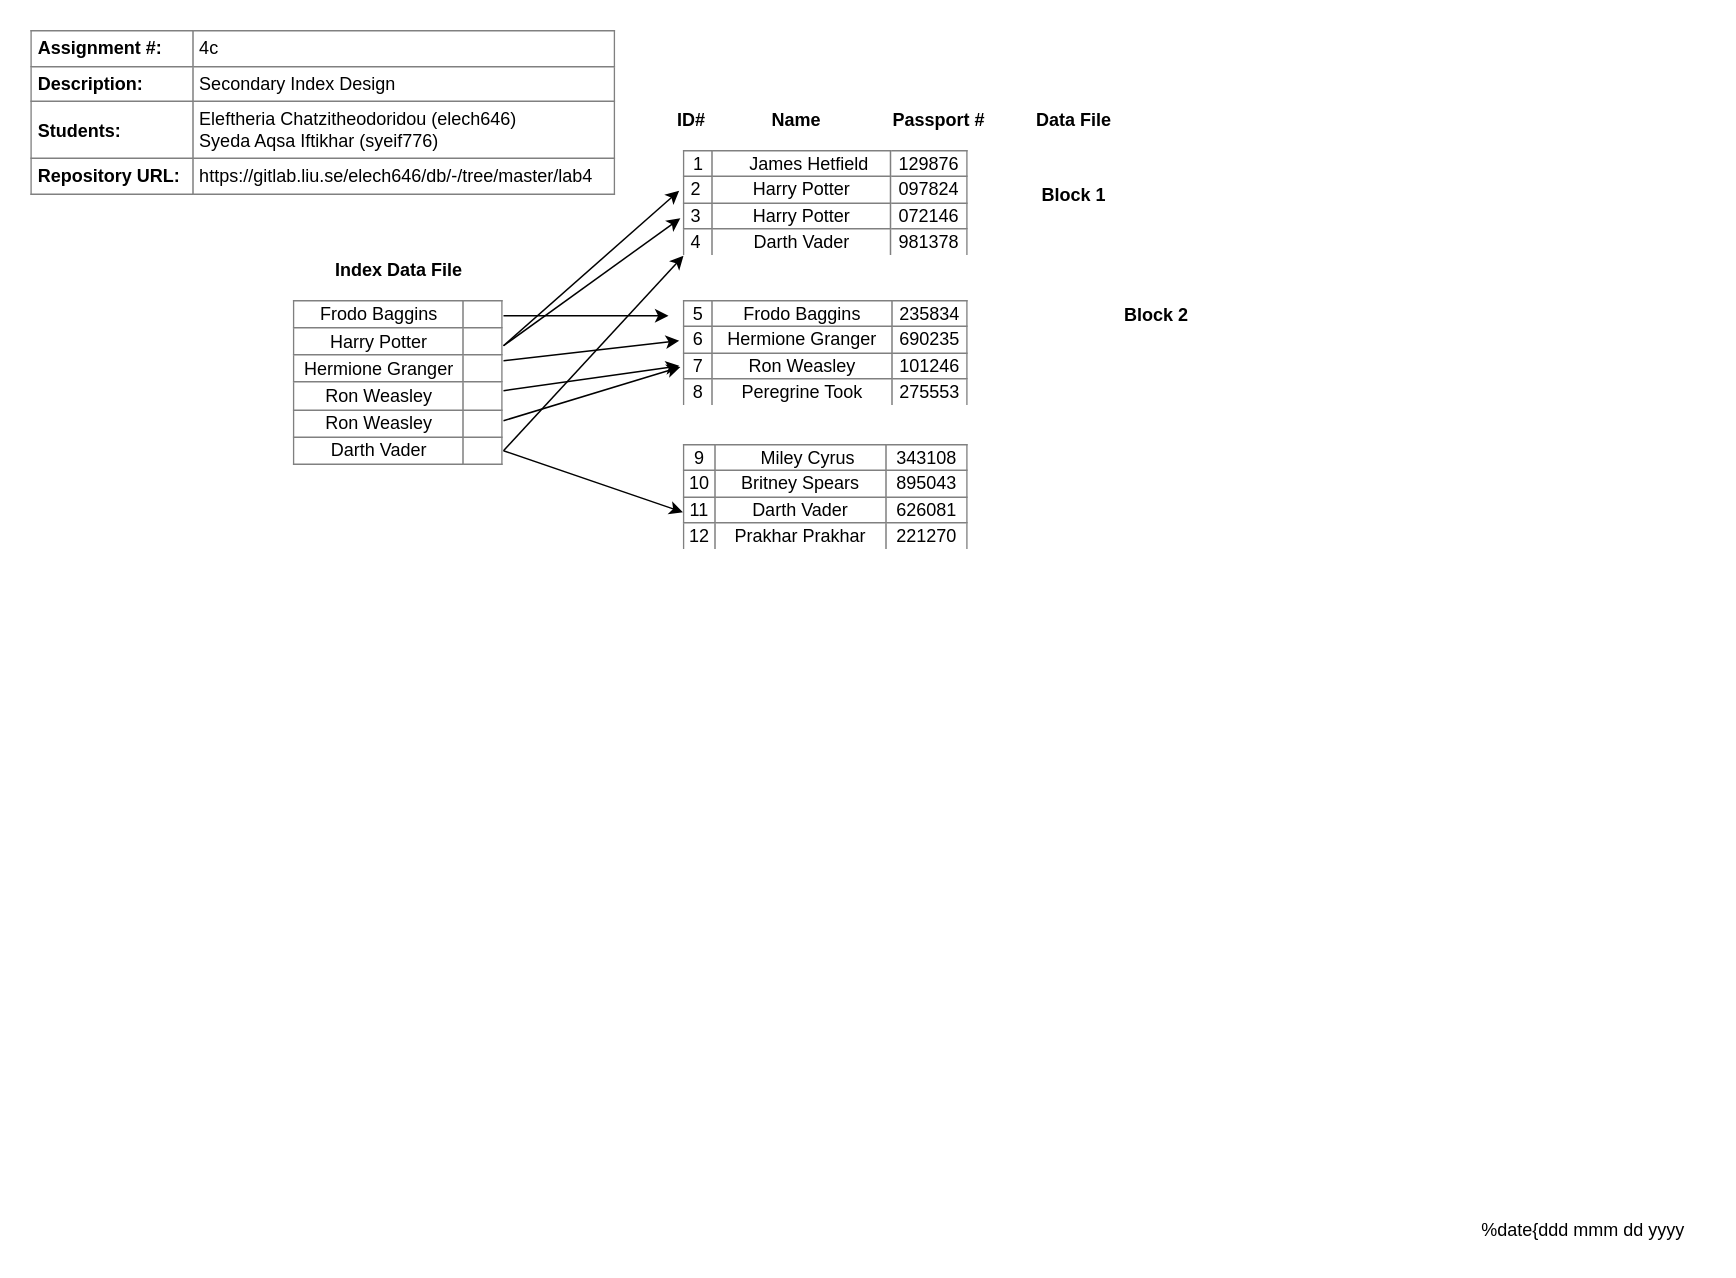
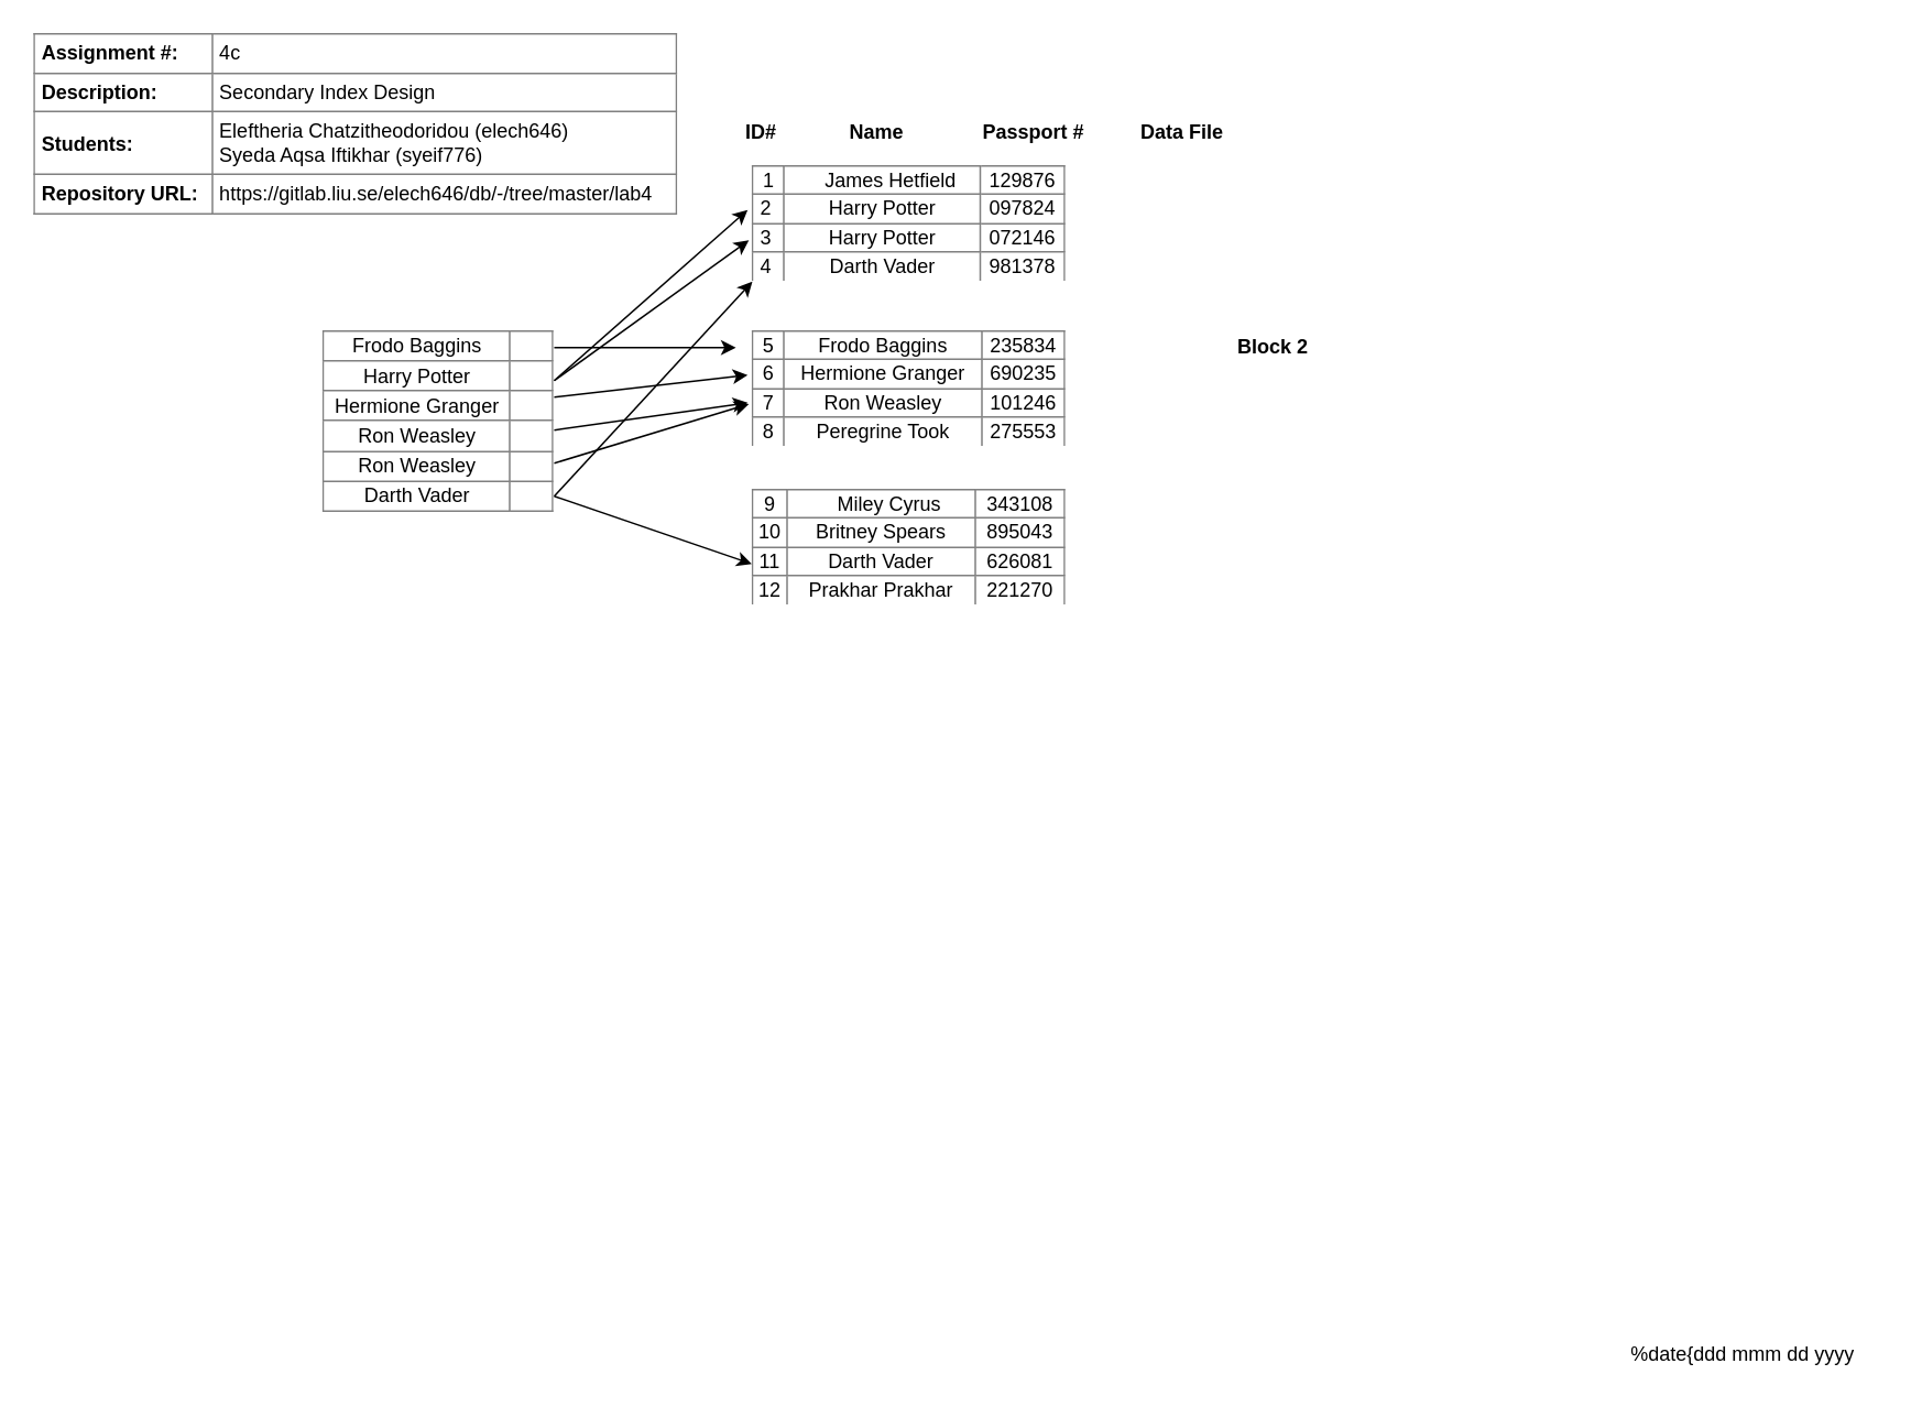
  <mxCell id="0" />
  <mxCell id="1" parent="0" />
  <mxCell id="2" value="%date{ddd mmm dd yyyy HH:MM:ss}%" style="text;html=1;align=center;verticalAlign=middle;whiteSpace=wrap;overflow=hidden;movable=0;resizable=0;rotatable=0;deletable=0;editable=0;connectable=0;" parent="1" vertex="1"><mxGeometry x="975" y="810" width="160" height="20" as="geometry" /></mxCell>
  <mxCell id="3" value="&lt;table border=&quot;1&quot; width=&quot;100%&quot; cellpadding=&quot;4&quot; style=&quot;width: 100% ; height: 100% ; border-collapse: collapse&quot;&gt;&lt;tbody&gt;&lt;tr&gt;&lt;th&gt;Assignment #:&lt;/th&gt;&lt;td&gt;4c&lt;br&gt;&lt;/td&gt;&lt;/tr&gt;&lt;tr&gt;&lt;td&gt;&lt;b&gt;Description:&lt;/b&gt;&lt;/td&gt;&lt;td&gt;Secondary Index Design&lt;/td&gt;&lt;/tr&gt;&lt;tr&gt;&lt;td&gt;&lt;b&gt;Students:&lt;/b&gt;&lt;/td&gt;&lt;td&gt;Eleftheria Chatzitheodoridou (elech646)&amp;nbsp;&lt;br&gt;Syeda Aqsa Iftikhar (syeif776)&lt;/td&gt;&lt;/tr&gt;&lt;tr&gt;&lt;td&gt;&lt;b&gt;Repository URL:&lt;/b&gt;&lt;/td&gt;&lt;td&gt;https://gitlab.liu.se/elech646/db/-/tree/master/lab4&lt;br&gt;&lt;/td&gt;&lt;/tr&gt;&lt;/tbody&gt;&lt;/table&gt;" style="text;html=1;strokeColor=none;fillColor=none;overflow=fill;" parent="1" vertex="1"><mxGeometry x="20" y="20" width="390" height="110" as="geometry" /></mxCell>
  <mxCell id="4" value="&lt;table border=&quot;1&quot; width=&quot;100%&quot; style=&quot;width: 100% ; height: 100% ; border-collapse: collapse&quot;&gt;&lt;tbody&gt;&lt;tr&gt;&lt;td style=&quot;text-align: center&quot;&gt;Frodo Baggins&lt;/td&gt;&lt;td style=&quot;text-align: center&quot;&gt;&amp;nbsp; &amp;nbsp; &amp;nbsp;&amp;nbsp;&lt;/td&gt;&lt;/tr&gt;&lt;tr&gt;&lt;td style=&quot;text-align: center&quot;&gt;Harry Potter&lt;/td&gt;&lt;td style=&quot;text-align: center&quot;&gt;&lt;br&gt;&lt;/td&gt;&lt;/tr&gt;&lt;tr&gt;&lt;td style=&quot;text-align: center&quot;&gt;Hermione Granger&lt;/td&gt;&lt;td style=&quot;text-align: center&quot;&gt;&lt;br&gt;&lt;/td&gt;&lt;/tr&gt;&lt;tr&gt;&lt;td style=&quot;text-align: center&quot;&gt;Ron Weasley&lt;/td&gt;&lt;td style=&quot;text-align: center&quot;&gt;&lt;br&gt;&lt;/td&gt;&lt;/tr&gt;&lt;tr&gt;&lt;td style=&quot;text-align: center&quot;&gt;Ron Weasley&lt;/td&gt;&lt;td style=&quot;text-align: center&quot;&gt;&lt;br&gt;&lt;/td&gt;&lt;/tr&gt;&lt;tr&gt;&lt;td style=&quot;text-align: center&quot;&gt;Darth Vader&lt;/td&gt;&lt;td style=&quot;text-align: center&quot;&gt;&lt;br&gt;&lt;/td&gt;&lt;/tr&gt;&lt;/tbody&gt;&lt;/table&gt;" style="text;html=1;strokeColor=none;overflow=fill;recursiveResize=1;autosize=1;" parent="1" vertex="1"><mxGeometry x="195" y="200" width="140" height="110" as="geometry" /></mxCell>
  <mxCell id="5" style="edgeStyle=orthogonalEdgeStyle;rounded=0;orthogonalLoop=1;jettySize=auto;html=1;exitX=0.25;exitY=1;exitDx=0;exitDy=0;entryX=0.177;entryY=1.025;entryDx=0;entryDy=0;entryPerimeter=0;" parent="1" edge="1"><mxGeometry relative="1" as="geometry"><Array as="points"><mxPoint x="803" y="730" /><mxPoint x="665" y="730" /><mxPoint x="665" y="230" /><mxPoint x="774" y="230" /></Array><mxPoint x="773.94" y="191" as="targetPoint" /></mxGeometry></mxCell>
  <mxCell id="6" value="&lt;table border=&quot;1&quot; width=&quot;100%&quot; style=&quot;width: 100% ; height: 100% ; border-collapse: collapse&quot;&gt;&lt;tbody&gt;&lt;tr&gt;&lt;td style=&quot;text-align: center&quot;&gt;&amp;nbsp;1&amp;nbsp;&lt;/td&gt;&lt;td style=&quot;text-align: center&quot;&gt;&amp;nbsp; &amp;nbsp; James Hetfield&amp;nbsp;&lt;br&gt;&lt;/td&gt;&lt;td style=&quot;text-align: center&quot;&gt;129876&lt;/td&gt;&lt;/tr&gt;&lt;tr&gt;&lt;td style=&quot;text-align: center&quot;&gt;2&amp;nbsp;&lt;/td&gt;&lt;td style=&quot;text-align: center&quot;&gt;Harry Potter&lt;/td&gt;&lt;td style=&quot;text-align: center&quot;&gt;097824&lt;/td&gt;&lt;/tr&gt;&lt;tr&gt;&lt;td style=&quot;text-align: center&quot;&gt;3&amp;nbsp;&lt;/td&gt;&lt;td style=&quot;text-align: center&quot;&gt;Harry Potter&lt;/td&gt;&lt;td style=&quot;text-align: center&quot;&gt;072146&lt;/td&gt;&lt;/tr&gt;&lt;tr&gt;&lt;td style=&quot;text-align: center&quot;&gt;4&amp;nbsp;&lt;/td&gt;&lt;td style=&quot;text-align: center&quot;&gt;Darth Vader&lt;/td&gt;&lt;td style=&quot;text-align: center&quot;&gt;981378&lt;/td&gt;&lt;/tr&gt;&lt;/tbody&gt;&lt;/table&gt;" style="text;html=1;strokeColor=none;overflow=fill;recursiveResize=1;autosize=1;" parent="1" vertex="1"><mxGeometry x="455" y="100" width="190" height="70" as="geometry" /></mxCell>
  <mxCell id="7" value="&lt;table border=&quot;1&quot; width=&quot;100%&quot; style=&quot;width: 100% ; height: 100% ; border-collapse: collapse&quot;&gt;&lt;tbody&gt;&lt;tr&gt;&lt;td style=&quot;text-align: center&quot;&gt;&amp;nbsp;5&amp;nbsp;&lt;/td&gt;&lt;td style=&quot;text-align: center&quot;&gt;Frodo Baggins&lt;/td&gt;&lt;td style=&quot;text-align: center&quot;&gt;235834&lt;/td&gt;&lt;/tr&gt;&lt;tr&gt;&lt;td style=&quot;text-align: center&quot;&gt;6&lt;/td&gt;&lt;td style=&quot;text-align: center&quot;&gt;Hermione Granger&lt;/td&gt;&lt;td style=&quot;text-align: center&quot;&gt;690235&lt;/td&gt;&lt;/tr&gt;&lt;tr&gt;&lt;td style=&quot;text-align: center&quot;&gt;7&lt;/td&gt;&lt;td style=&quot;text-align: center&quot;&gt;Ron Weasley&lt;/td&gt;&lt;td style=&quot;text-align: center&quot;&gt;101246&lt;/td&gt;&lt;/tr&gt;&lt;tr&gt;&lt;td style=&quot;text-align: center&quot;&gt;8&lt;/td&gt;&lt;td style=&quot;text-align: center&quot;&gt;Peregrine Took&lt;/td&gt;&lt;td style=&quot;text-align: center&quot;&gt;275553&lt;/td&gt;&lt;/tr&gt;&lt;/tbody&gt;&lt;/table&gt;" style="text;html=1;strokeColor=none;overflow=fill;recursiveResize=1;autosize=1;" parent="1" vertex="1"><mxGeometry x="455" y="200" width="190" height="70" as="geometry" /></mxCell>
  <mxCell id="8" value="&lt;table border=&quot;1&quot; width=&quot;100%&quot; style=&quot;width: 100% ; height: 100% ; border-collapse: collapse&quot;&gt;&lt;tbody&gt;&lt;tr&gt;&lt;td style=&quot;text-align: center&quot;&gt;9&lt;/td&gt;&lt;td style=&quot;text-align: center&quot;&gt;&amp;nbsp; &amp;nbsp; Miley Cyrus&amp;nbsp;&lt;br&gt;&lt;/td&gt;&lt;td style=&quot;text-align: center&quot;&gt;343108&lt;/td&gt;&lt;/tr&gt;&lt;tr&gt;&lt;td style=&quot;text-align: center&quot;&gt;10&lt;/td&gt;&lt;td style=&quot;text-align: center&quot;&gt;Britney Spears&lt;/td&gt;&lt;td style=&quot;text-align: center&quot;&gt;895043&lt;/td&gt;&lt;/tr&gt;&lt;tr&gt;&lt;td style=&quot;text-align: center&quot;&gt;11&lt;/td&gt;&lt;td style=&quot;text-align: center&quot;&gt;Darth Vader&lt;/td&gt;&lt;td style=&quot;text-align: center&quot;&gt;626081&lt;/td&gt;&lt;/tr&gt;&lt;tr&gt;&lt;td style=&quot;text-align: center&quot;&gt;12&lt;/td&gt;&lt;td style=&quot;text-align: center&quot;&gt;Prakhar Prakhar&lt;/td&gt;&lt;td style=&quot;text-align: center&quot;&gt;221270&lt;/td&gt;&lt;/tr&gt;&lt;/tbody&gt;&lt;/table&gt;" style="text;html=1;strokeColor=none;overflow=fill;recursiveResize=1;autosize=1;" parent="1" vertex="1"><mxGeometry x="455" y="296" width="190" height="70" as="geometry" /></mxCell>
  <mxCell id="9" value="&lt;b&gt;Data File&lt;/b&gt;" style="text;html=1;align=center;verticalAlign=middle;resizable=0;points=[];autosize=1;" parent="1" vertex="1"><mxGeometry x="680" y="70" width="70" height="20" as="geometry" /></mxCell>
- <mxCell id="10" value="&lt;b&gt;Block 1&lt;/b&gt;" style="text;html=1;align=center;verticalAlign=middle;resizable=0;points=[];autosize=1;" parent="1" vertex="1"><mxGeometry x="685" y="120" width="60" height="20" as="geometry" /></mxCell>
  <mxCell id="11" value="&lt;b&gt;Block 2&lt;/b&gt;" style="text;html=1;align=center;verticalAlign=middle;resizable=0;points=[];autosize=1;" parent="1" vertex="1"><mxGeometry x="740" y="200" width="60" height="20" as="geometry" /></mxCell>
- <mxCell id="12" value="&lt;b&gt;Index Data File&lt;/b&gt;" style="text;html=1;align=center;verticalAlign=middle;resizable=0;points=[];autosize=1;" parent="1" vertex="1"><mxGeometry x="215" y="170" width="100" height="20" as="geometry" /></mxCell>
  <mxCell id="13" value="&lt;b&gt;ID#&lt;/b&gt;" style="text;html=1;align=center;verticalAlign=middle;resizable=0;points=[];autosize=1;" parent="1" vertex="1"><mxGeometry x="445" y="70" width="30" height="20" as="geometry" /></mxCell>
  <mxCell id="14" value="&lt;b&gt;Name&lt;/b&gt;" style="text;html=1;align=center;verticalAlign=middle;resizable=0;points=[];autosize=1;" parent="1" vertex="1"><mxGeometry x="505" y="70" width="50" height="20" as="geometry" /></mxCell>
  <mxCell id="15" value="&lt;b&gt;Passport #&lt;/b&gt;" style="text;html=1;align=center;verticalAlign=middle;resizable=0;points=[];autosize=1;" parent="1" vertex="1"><mxGeometry x="585" y="70" width="80" height="20" as="geometry" /></mxCell>
  <mxCell id="16" value="" style="endArrow=classic;html=1;rounded=0;" edge="1" parent="1"><mxGeometry width="50" height="50" relative="1" as="geometry"><mxPoint x="335" y="210" as="sourcePoint" /><mxPoint x="445" y="210" as="targetPoint" /></mxGeometry></mxCell>
  <mxCell id="17" value="" style="endArrow=classic;html=1;rounded=0;entryX=-0.015;entryY=0.38;entryDx=0;entryDy=0;entryPerimeter=0;" edge="1" parent="1" target="6"><mxGeometry width="50" height="50" relative="1" as="geometry"><mxPoint x="335" y="230" as="sourcePoint" /><mxPoint x="445" y="130" as="targetPoint" /></mxGeometry></mxCell>
  <mxCell id="18" value="" style="endArrow=classic;html=1;rounded=0;entryX=-0.011;entryY=0.643;entryDx=0;entryDy=0;entryPerimeter=0;" edge="1" parent="1" target="6"><mxGeometry width="50" height="50" relative="1" as="geometry"><mxPoint x="335" y="230" as="sourcePoint" /><mxPoint x="405" y="110" as="targetPoint" /></mxGeometry></mxCell>
  <mxCell id="19" value="" style="endArrow=classic;html=1;rounded=0;entryX=-0.015;entryY=0.38;entryDx=0;entryDy=0;entryPerimeter=0;" edge="1" parent="1" target="7"><mxGeometry width="50" height="50" relative="1" as="geometry"><mxPoint x="335" y="240" as="sourcePoint" /><mxPoint x="435" y="240" as="targetPoint" /></mxGeometry></mxCell>
  <mxCell id="20" value="" style="endArrow=classic;html=1;rounded=0;entryX=-0.015;entryY=0.62;entryDx=0;entryDy=0;entryPerimeter=0;" edge="1" parent="1" target="7"><mxGeometry width="50" height="50" relative="1" as="geometry"><mxPoint x="335" y="260" as="sourcePoint" /><mxPoint x="445" y="260" as="targetPoint" /></mxGeometry></mxCell>
  <mxCell id="21" value="" style="endArrow=classic;html=1;rounded=0;entryX=-0.011;entryY=0.631;entryDx=0;entryDy=0;entryPerimeter=0;" edge="1" parent="1" target="7"><mxGeometry width="50" height="50" relative="1" as="geometry"><mxPoint x="335" y="280" as="sourcePoint" /><mxPoint x="445" y="280" as="targetPoint" /></mxGeometry></mxCell>
  <mxCell id="22" value="" style="endArrow=classic;html=1;rounded=0;entryX=0;entryY=1;entryDx=0;entryDy=0;" edge="1" parent="1" target="6"><mxGeometry width="50" height="50" relative="1" as="geometry"><mxPoint x="335" y="300" as="sourcePoint" /><mxPoint x="445" y="300" as="targetPoint" /></mxGeometry></mxCell>
  <mxCell id="23" value="" style="endArrow=classic;html=1;rounded=0;entryX=-0.002;entryY=0.643;entryDx=0;entryDy=0;entryPerimeter=0;" edge="1" parent="1" target="8"><mxGeometry width="50" height="50" relative="1" as="geometry"><mxPoint x="335" y="300" as="sourcePoint" /><mxPoint x="445" y="300" as="targetPoint" /></mxGeometry></mxCell>
